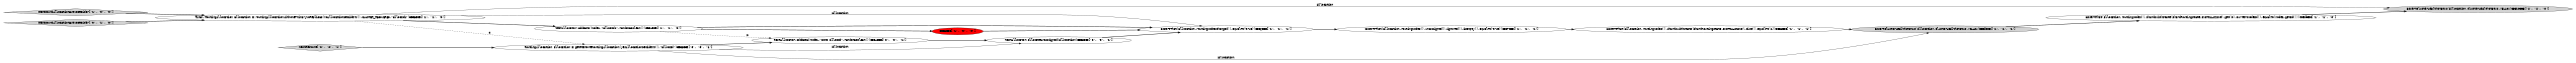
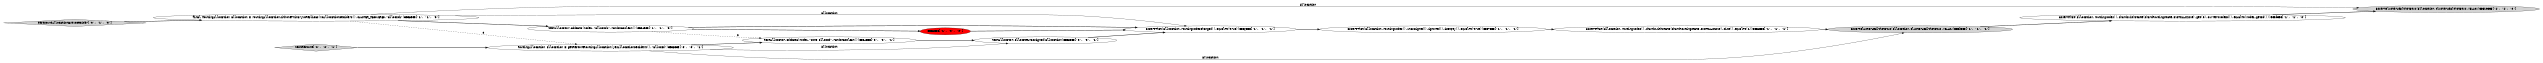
  digraph {
    rankdir=LR
    fontname="DejaVu Sans Mono"
    node [fillcolor=white shape=ellipse style=filled fontname="DejaVu Sans Mono"]
    edge [style=bold fontname="DejaVu Sans Mono"]
    n1 [fillcolor=red label="@@@5@@@['1', '0', '0']"]
    n2 [label="assertThat(allocation.routingNodesChanged(),equalTo(true))@@@6@@@['1', '1', '1']"]
    n3 [label="testAllocator.addData(node1,\"allocId1\",randomBoolean())@@@4@@@['1', '1', '0']"]
    n4 [label="testAllocator.addData(node1,\"some allocId\",randomBoolean())@@@4@@@['0', '0', '1']"]
    n5 [label="assertThat(allocation.routingNodes().unassigned().ignored().isEmpty(),equalTo(true))@@@7@@@['1', '1', '1']"]
    n6 [fillcolor=lightgray label="assertClusterHealthStatus(allocation,ClusterHealthStatus.YELLOW)@@@10@@@['1', '1', '0']"]
    n7 [label="assertThat(allocation.routingNodes().shardsWithState(ShardRoutingState.INITIALIZING).size(),equalTo(1))@@@8@@@['1', '1', '1']"]
    n8 [label="assertThat(allocation.routingNodes().shardsWithState(ShardRoutingState.INITIALIZING).get(0).currentNodeId(),equalTo(node1.getId()))@@@9@@@['1', '1', '0']"]
    n9 [fillcolor=lightgray label="testRestore['0', '0', '1']" shape=diamond]
    n10 [label="RoutingAllocation allocation = getRestoreRoutingAllocation(yesAllocationDeciders(),\"allocId\")@@@3@@@['0', '0', '1']"]
-   n11 [fillcolor=lightgray label="testFoundAllocationButNoDecider['1', '0', '0']" shape=diamond]
    n12 [label="final RoutingAllocation allocation = routingAllocationWithOnePrimaryNoReplicas(noAllocationDeciders(),CLUSTER_RECOVERED,\"allocId1\")@@@3@@@['1', '1', '0']"]
    n13 [fillcolor=lightgray label="assertClusterHealthStatus(allocation,ClusterHealthStatus.YELLOW)@@@9@@@['1', '1', '1']"]
    n14 [label="testAllocator.allocateUnassigned(allocation)@@@5@@@['0', '0', '1']"]
    n15 [fillcolor=lightgray label="testFoundAllocationButNoDecider['0', '1', '0']" shape=diamond]
    n1 -> n2
    n2 -> n5
    n3 -> n1
    n3 -> n2
    n3 -> n4 [label=0 style=dashed]
    n4 -> n14
    n5 -> n7
    n7 -> n13
    n8 -> n6
    n9 -> n10
    n10 -> n4
    n10 -> n13 [label=allocation style=solid]
    n10 -> n14 [label=allocation style=solid]
-   n11 -> n12
    n12 -> n2 [label=allocation style=solid]
    n12 -> n3
    n12 -> n6 [label=allocation style=solid]
    n12 -> n10 [label=0 style=dashed]
    n13 -> n8
    n14 -> n2
    n15 -> n12
  }
